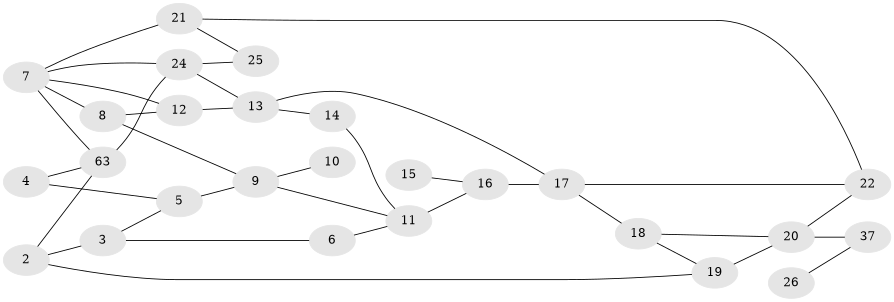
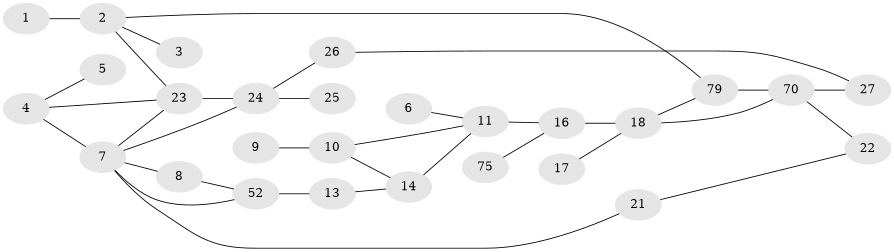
  graph {
    rankdir=LR
    node [color=gray90 style=filled]
    edge [weight=1.0]
+   1
    2
    3
-   19
-   23 [label=63]
+   19 [label=79]
+   23
    4
    5
    7
    6
-   20
+   20 [label=70]
    24
    9
    11
    8
-   12
+   12 [label=52]
    21
    10
    16
    13
    22
    25
    26
    14
    18
    17
-   15
-   27 [label=37]
+   15 [label=75]
+   27
+   1 -- 2
    2 -- 3
    2 -- 19 [weight=2.0]
    2 -- 23
-   3 -- 5
-   3 -- 6 [weight=2.0]
    19 -- 20 [weight=2.0]
    23 -- 24
    4 -- 23
    4 -- 5
-   5 -- 9
+   4 -- 7
    7 -- 23
    7 -- 24
    7 -- 8
    7 -- 12
    7 -- 21
    6 -- 11 [weight=2.0]
    20 -- 22
    20 -- 27 [weight=2.0]
    24 -- 25 [weight=2.0]
-   24 -- 13 [weight=2.0]
+   24 -- 26 [weight=2.0]
    9 -- 10
    11 -- 16 [weight=2.0]
-   8 -- 9
    8 -- 12
    12 -- 13
    21 -- 22
-   21 -- 25
-   9 -- 11
-   16 -- 17 [weight=2.0]
+   10 -- 11
+   10 -- 14
+   16 -- 18 [weight=2.0]
    13 -- 14
-   13 -- 17
    26 -- 27
    14 -- 11
    18 -- 19
    18 -- 20
-   17 -- 22
    17 -- 18
    15 -- 16 [weight=2.0]
  }
